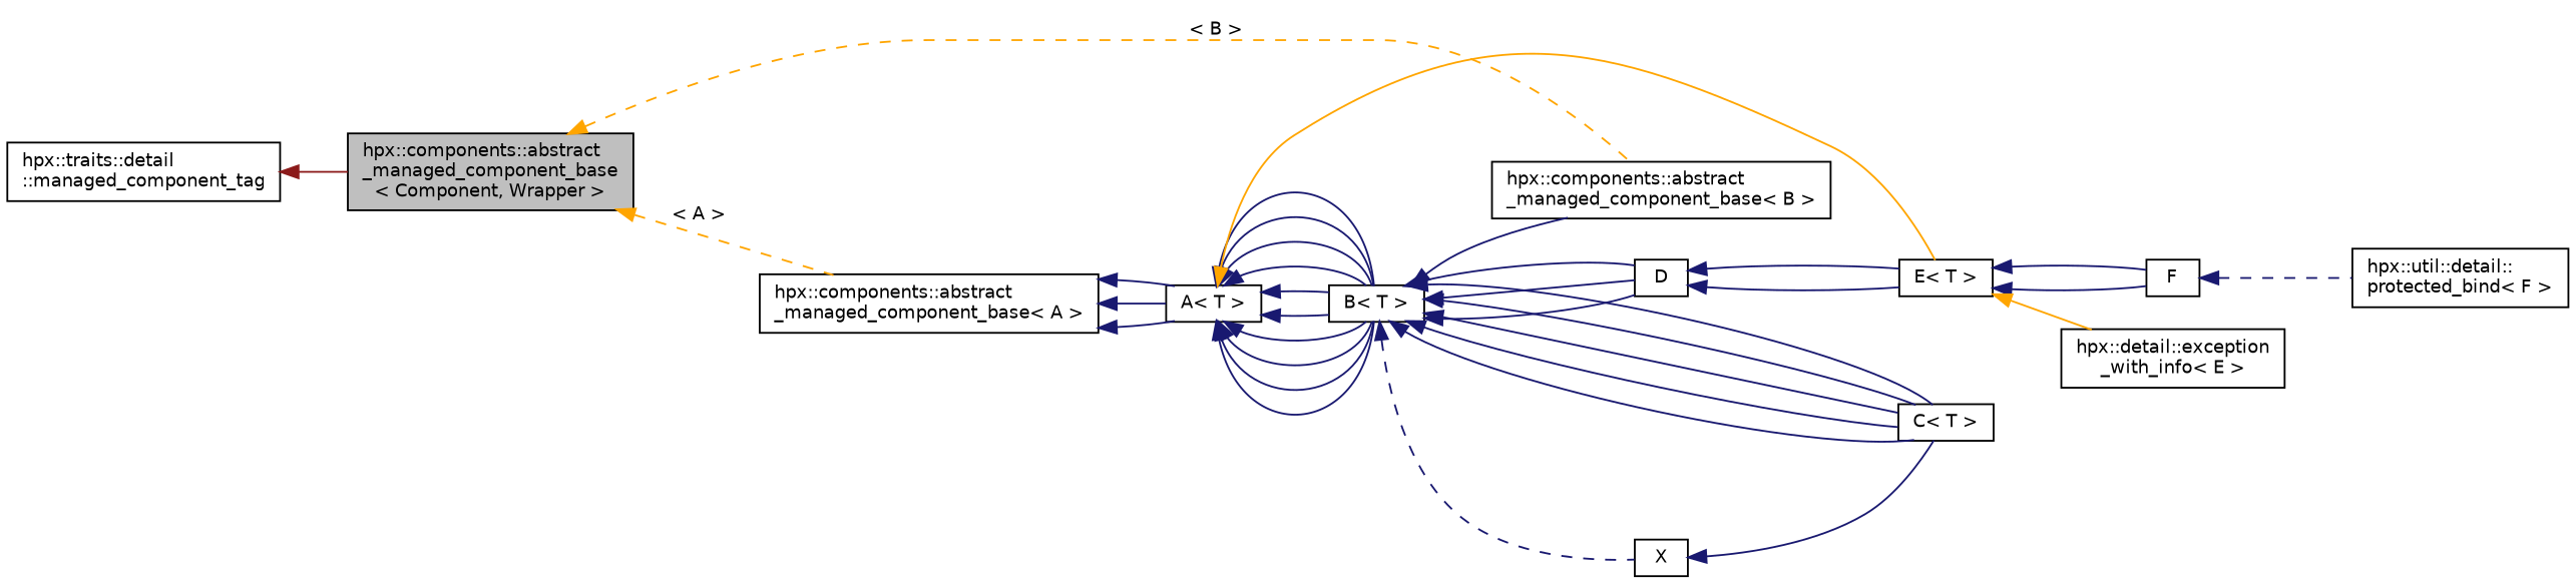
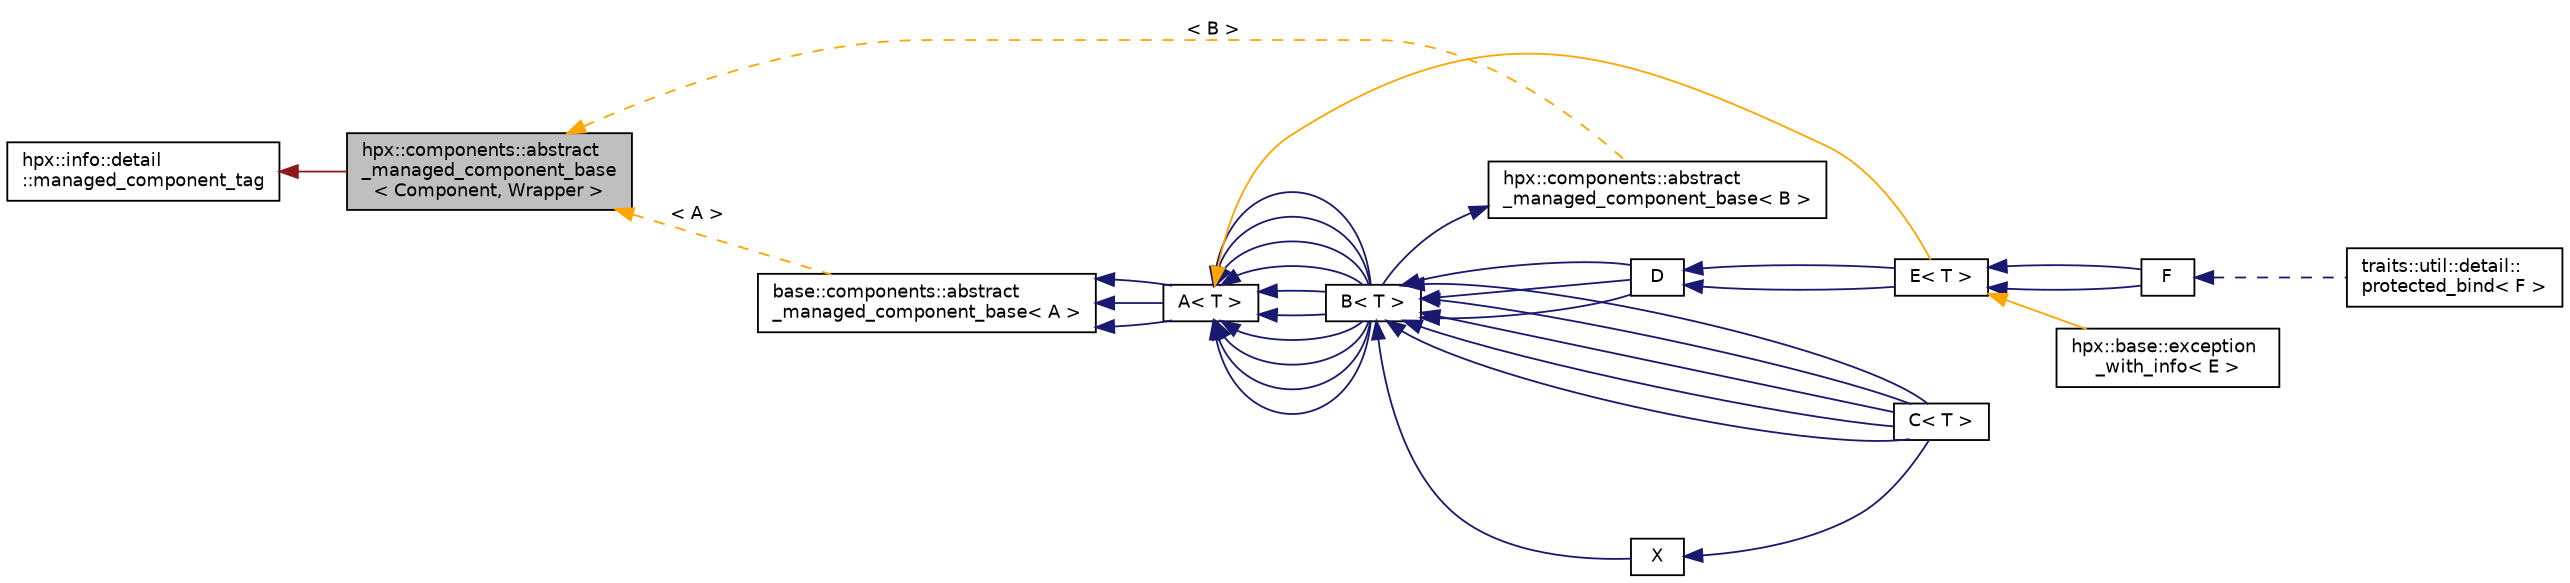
  digraph {
    rankdir=LR
    node [color=black fillcolor=white fontname=Helvetica fontsize=10 shape=record style=filled]
    edge [color=midnightblue dir=back fontname=Helvetica fontsize=10 labelfontname=Helvetica labelfontsize=10 style=solid]
    n1 [fillcolor=grey75 fontcolor=black height=0.2 label="hpx::components::abstract\l_managed_component_base\l\< Component, Wrapper \>" width=0.4]
-   n2 [height=0.2 label="hpx::components::abstract\l_managed_component_base\< A \>" width=0.4]
+   n2 [height=0.2 label="base::components::abstract\l_managed_component_base\< A \>" width=0.4]
    n3 [height=0.2 label="hpx::components::abstract\l_managed_component_base\< B \>" width=0.4]
    n4 [height=0.2 label="A\< T \>" width=0.4]
    n5 [height=0.2 label="B\< T \>" width=0.4]
-   n6 [height=0.2 label="hpx::traits::detail\l::managed_component_tag" width=0.4]
+   n6 [height=0.2 label="hpx::info::detail\l::managed_component_tag" width=0.4]
    n7 [height=0.2 label="E\< T \>" width=0.4]
    n8 [height=0.2 label="C\< T \>" width=0.4]
    n9 [height=0.2 label=D width=0.4]
    n10 [height=0.2 label=X width=0.4]
    n11 [height=0.2 label=F width=0.4]
-   n12 [height=0.2 label="hpx::detail::exception\l_with_info\< E \>" width=0.4]
-   n13 [height=0.2 label="hpx::util::detail::\lprotected_bind\< F \>" width=0.4]
+   n12 [height=0.2 label="hpx::base::exception\l_with_info\< E \>" width=0.4]
+   n13 [height=0.2 label="traits::util::detail::\lprotected_bind\< F \>" width=0.4]
    n1 -> n2 [color=orange label=" \< A \>" style=dashed]
    n1 -> n3 [color=orange label=" \< B \>" style=dashed]
    n2 -> n4
    n2 -> n4
    n2 -> n4
-   n5 -> n3
+   n3 -> n5
    n4 -> n5
    n4 -> n5
    n4 -> n5
    n4 -> n5
    n4 -> n5
    n4 -> n5
    n4 -> n5
    n4 -> n5
    n4 -> n5
    n4 -> n5
    n4 -> n7 [color=orange]
    n5 -> n8
    n5 -> n8
    n5 -> n8
    n5 -> n8
    n5 -> n8
    n5 -> n9
    n5 -> n9
    n5 -> n9
-   n5 -> n10 [style=dashed]
+   n5 -> n10
    n6 -> n1 [color=firebrick4]
    n7 -> n11
    n7 -> n11
    n7 -> n12 [color=orange]
    n9 -> n7
    n9 -> n7
    n10 -> n8
    n11 -> n13 [style=dashed]
  }
